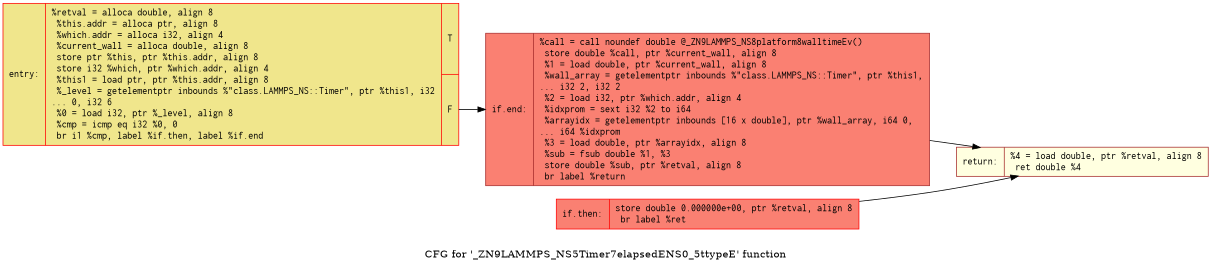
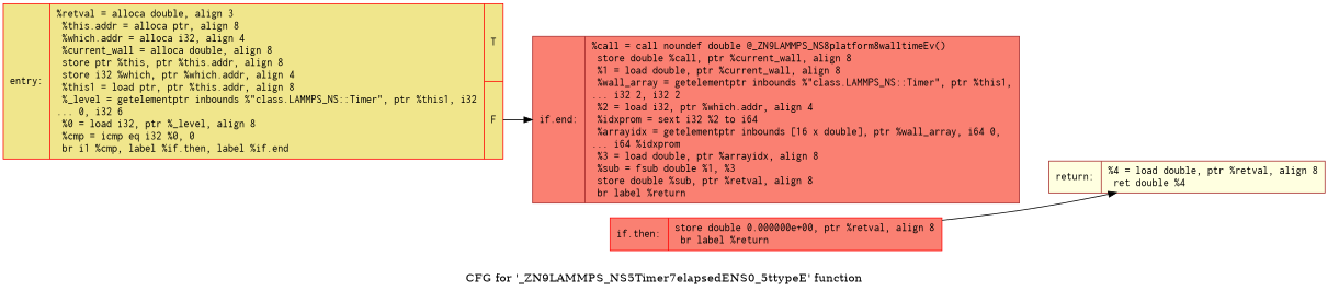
  digraph {
    label="CFG for '_ZN9LAMMPS_NS5Timer7elapsedENS0_5ttypeE' function"
    rankdir=LR
    node [color=red fillcolor=salmon fontname=Courier shape=record style=filled]
-   n1 [fillcolor=khaki label="{entry:\l|  %retval = alloca double, align 8\l  %this.addr = alloca ptr, align 8\l  %which.addr = alloca i32, align 4\l  %current_wall = alloca double, align 8\l  store ptr %this, ptr %this.addr, align 8\l  store i32 %which, ptr %which.addr, align 4\l  %this1 = load ptr, ptr %this.addr, align 8\l  %_level = getelementptr inbounds %\"class.LAMMPS_NS::Timer\", ptr %this1, i32\l... 0, i32 6\l  %0 = load i32, ptr %_level, align 8\l  %cmp = icmp eq i32 %0, 0\l  br i1 %cmp, label %if.then, label %if.end\l|{<s0>T|<s1>F}}"]
+   n1 [fillcolor=khaki label="{entry:\l|  %retval = alloca double, align 3\l  %this.addr = alloca ptr, align 8\l  %which.addr = alloca i32, align 4\l  %current_wall = alloca double, align 8\l  store ptr %this, ptr %this.addr, align 8\l  store i32 %which, ptr %which.addr, align 4\l  %this1 = load ptr, ptr %this.addr, align 8\l  %_level = getelementptr inbounds %\"class.LAMMPS_NS::Timer\", ptr %this1, i32\l... 0, i32 6\l  %0 = load i32, ptr %_level, align 8\l  %cmp = icmp eq i32 %0, 0\l  br i1 %cmp, label %if.then, label %if.end\l|{<s0>T|<s1>F}}"]
    n2 [color=brown label="{if.end:\l|  %call = call noundef double @_ZN9LAMMPS_NS8platform8walltimeEv()\l  store double %call, ptr %current_wall, align 8\l  %1 = load double, ptr %current_wall, align 8\l  %wall_array = getelementptr inbounds %\"class.LAMMPS_NS::Timer\", ptr %this1,\l... i32 2, i32 2\l  %2 = load i32, ptr %which.addr, align 4\l  %idxprom = sext i32 %2 to i64\l  %arrayidx = getelementptr inbounds [16 x double], ptr %wall_array, i64 0,\l... i64 %idxprom\l  %3 = load double, ptr %arrayidx, align 8\l  %sub = fsub double %1, %3\l  store double %sub, ptr %retval, align 8\l  br label %return\l}"]
-   n3 [label="{if.then:\l|  store double 0.000000e+00, ptr %retval, align 8\l  br label %ret\l}"]
+   n3 [label="{if.then:\l|  store double 0.000000e+00, ptr %retval, align 8\l  br label %return\l}"]
    n4 [color=brown fillcolor=lightyellow label="{return:\l|  %4 = load double, ptr %retval, align 8\l  ret double %4\l}"]
    n1 -> n2 [tailport=s1]
-   n2 -> n4
    n3 -> n4
  }
